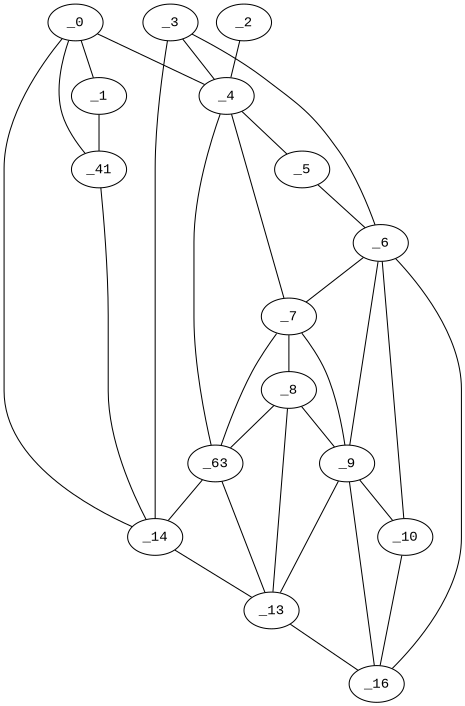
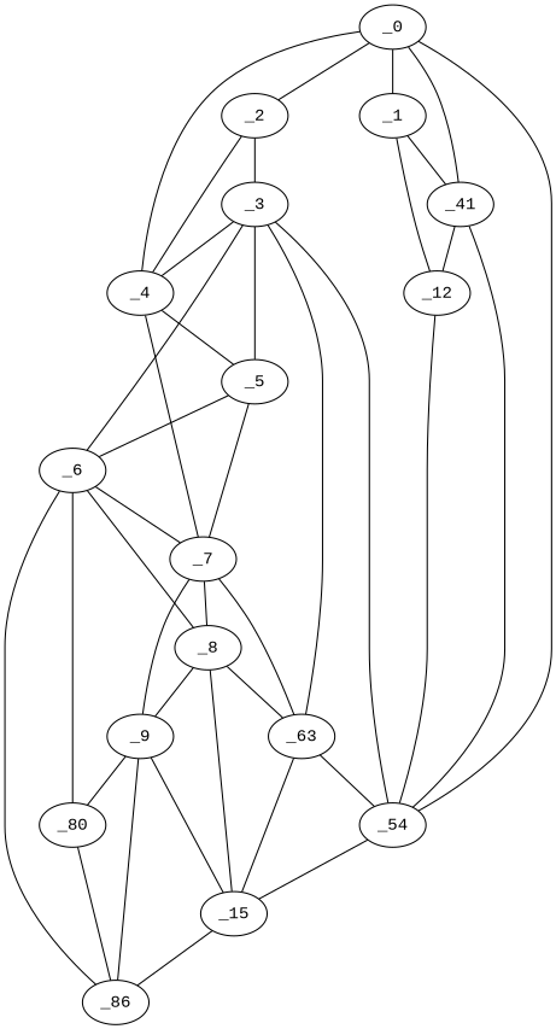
  graph {
    fontname="Liberation Mono"
    node [fontname="Liberation Mono" x=93 y=29]
    edge [fontname="Liberation Mono" valence=2]
    _0 [x=42]
    _1 [x=44 y=7]
    _2 [x=47 y=71]
    _4 [x=52 y=72]
    n5 [label=_41 x=89]
-   _14 [y=49]
+   _14 [y=49 label=_54]
+   _12 [x=90 y=9]
    _3 [x=50 y=79]
    _5 [x=54 y=80]
    _7 [x=71 y=87]
    n11 [label=_63 x=92 y=57]
-   _15 [y=76 label=_13]
+   _15 [y=76]
    _6 [x=70 y=110]
    _9 [x=86 y=94]
    _8 [x=86 y=83]
-   _16 [y=118]
-   _10 [x=86 y=106]
+   _16 [y=118 label=_86]
+   _10 [x=86 y=106 label=_80]
    _0 -- _1 [valence=1]
+   _0 -- _2 [valence=1]
    _0 -- _4
    _0 -- n5
    _0 -- _14
    _1 -- n5
+   _1 -- _12 [valence=1]
    _2 -- _4
+   _2 -- _3 [valence=1]
    _4 -- _5 [valence=1]
    _4 -- _7
-   _4 -- n11 [valence=1]
+   _3 -- n11 [valence=1]
    n5 -- _14
+   n5 -- _12
    _14 -- _15 [valence=1]
+   _12 -- _14 [valence=1]
    _3 -- _4 [valence=1]
    _3 -- _14
+   _3 -- _5
    _3 -- _6 [valence=1]
+   _5 -- _7
    _5 -- _6 [valence=1]
    _7 -- n11
    _7 -- _9
    _7 -- _8
    n11 -- _14
    n11 -- _15
    _15 -- _16 [valence=1]
    _6 -- _7
-   _6 -- _9
+   _6 -- _8
    _6 -- _16 [valence=1]
    _6 -- _10
    _9 -- _15
    _9 -- _16
    _9 -- _10
    _8 -- n11
    _8 -- _15
    _8 -- _9
    _10 -- _16 [valence=1]
  }
